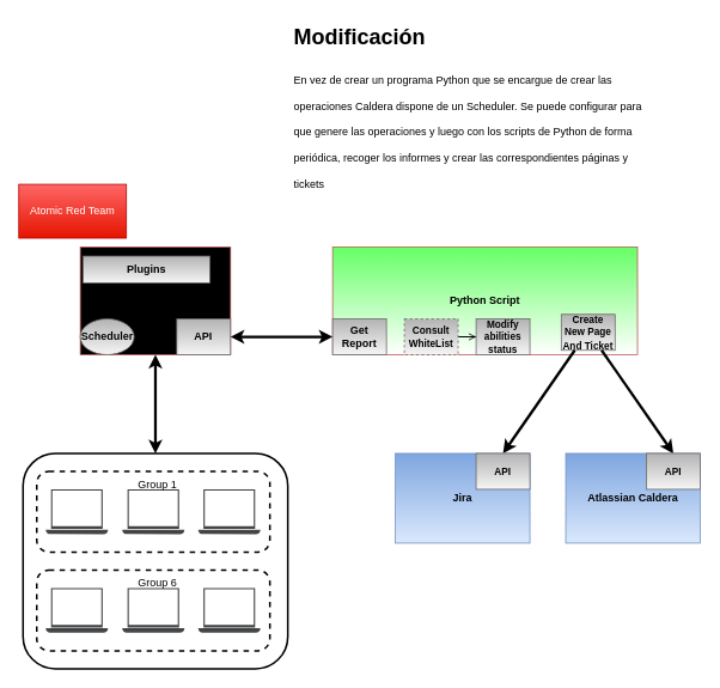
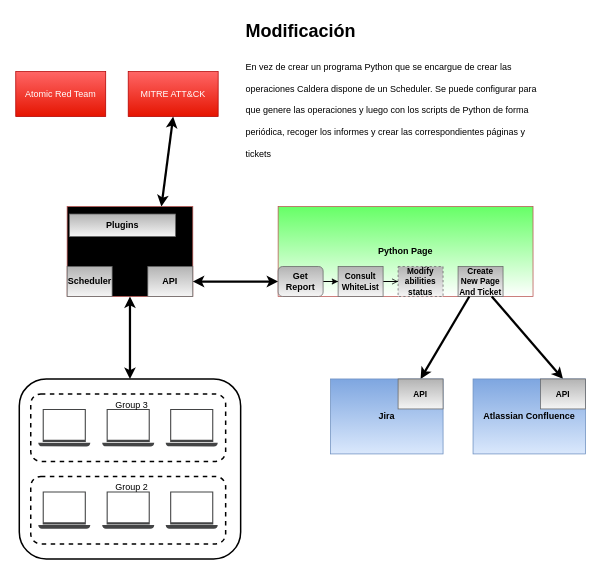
  <mxCell id="0" />
  <mxCell id="1" parent="0" />
- <mxCell id="4" value="Atomic Red Team" style="rounded=0;whiteSpace=wrap;html=1;fillColor=#e51400;fontColor=#ffffff;strokeColor=#B20000;gradientColor=#FF6666;gradientDirection=north;" parent="1" vertex="1"><mxGeometry x="20" y="205" width="120" height="60" as="geometry" /></mxCell>
+ <mxCell id="2" value="MITRE ATT&amp;amp;CK" style="rounded=0;whiteSpace=wrap;html=1;fillColor=#e51400;fontColor=#ffffff;strokeColor=#B20000;gradientColor=#FF6666;gradientDirection=north;" parent="1" vertex="1"><mxGeometry x="170" y="95" width="120" height="60" as="geometry" /></mxCell>
+ <mxCell id="3" value="" style="endArrow=classic;startArrow=classic;html=1;rounded=0;entryX=0.5;entryY=1;entryDx=0;entryDy=0;exitX=0.75;exitY=0;exitDx=0;exitDy=0;strokeWidth=3;" parent="1" source="7" target="2" edge="1"><mxGeometry width="50" height="50" relative="1" as="geometry"><mxPoint x="120" y="285" as="sourcePoint" /><mxPoint x="80" y="165" as="targetPoint" /></mxGeometry></mxCell>
+ <mxCell id="4" value="Atomic Red Team" style="rounded=0;whiteSpace=wrap;html=1;fillColor=#e51400;fontColor=#ffffff;strokeColor=#B20000;gradientColor=#FF6666;gradientDirection=north;" parent="1" vertex="1"><mxGeometry x="20" y="95" width="120" height="60" as="geometry" /></mxCell>
  <mxCell id="5" value="&lt;h1 style=&quot;margin-top: 0px;&quot;&gt;Modificación&lt;/h1&gt;&lt;h1 style=&quot;margin-top: 0px;&quot;&gt;&lt;span style=&quot;font-size: 12px; font-weight: normal;&quot;&gt;En vez de crear un programa Python que se encargue de crear las operaciones Caldera dispone de un Scheduler. Se puede configurar para que genere las operaciones y luego con los scripts de Python de forma &lt;/span&gt;&lt;span style=&quot;font-size: 12px; font-weight: 400;&quot;&gt;periódica, recoger los informes y crear las correspondientes páginas y tickets&lt;/span&gt;&lt;br&gt;&lt;/h1&gt;" style="text;html=1;whiteSpace=wrap;overflow=hidden;rounded=0;" parent="1" vertex="1"><mxGeometry x="325" y="20" width="400" height="210" as="geometry" /></mxCell>
  <mxCell id="6" value="" style="group" vertex="1" connectable="0" parent="1"><mxGeometry x="40" y="275" width="740" height="470" as="geometry" /></mxCell>
  <mxCell id="7" value="&lt;b&gt;MITRE Caldera Server&lt;/b&gt;" style="rounded=0;whiteSpace=wrap;html=1;fillColor=#FF3333;strokeColor=#b85450;gradientColor=light-dark(#ffffff, #ededed);" parent="6" vertex="1"><mxGeometry x="48.54" width="167.64" height="120" as="geometry" /></mxCell>
  <mxCell id="8" value="" style="group" parent="6" vertex="1" connectable="0"><mxGeometry y="250" width="280" height="220" as="geometry" /></mxCell>
  <mxCell id="9" value="" style="group" parent="8" vertex="1" connectable="0"><mxGeometry width="280" height="220" as="geometry" /></mxCell>
  <mxCell id="10" value="" style="rounded=1;whiteSpace=wrap;html=1;strokeWidth=2;" parent="9" vertex="1"><mxGeometry x="-15.28" y="-20" width="295.28" height="240" as="geometry" /></mxCell>
  <mxCell id="11" value="" style="rounded=1;whiteSpace=wrap;html=1;dashed=1;strokeWidth=2;" parent="9" vertex="1"><mxGeometry width="260" height="90" as="geometry" /></mxCell>
  <mxCell id="12" value="" style="sketch=0;pointerEvents=1;shadow=0;dashed=0;html=1;strokeColor=none;fillColor=#434445;aspect=fixed;labelPosition=center;verticalLabelPosition=bottom;verticalAlign=top;align=center;outlineConnect=0;shape=mxgraph.vvd.laptop;" parent="9" vertex="1"><mxGeometry x="10" y="20" width="69.44" height="50" as="geometry" /></mxCell>
  <mxCell id="13" value="" style="sketch=0;pointerEvents=1;shadow=0;dashed=0;html=1;strokeColor=none;fillColor=#434445;aspect=fixed;labelPosition=center;verticalLabelPosition=bottom;verticalAlign=top;align=center;outlineConnect=0;shape=mxgraph.vvd.laptop;" parent="9" vertex="1"><mxGeometry x="95.28" y="20" width="69.44" height="50" as="geometry" /></mxCell>
  <mxCell id="14" value="" style="sketch=0;pointerEvents=1;shadow=0;dashed=0;html=1;strokeColor=none;fillColor=#434445;aspect=fixed;labelPosition=center;verticalLabelPosition=bottom;verticalAlign=top;align=center;outlineConnect=0;shape=mxgraph.vvd.laptop;" parent="9" vertex="1"><mxGeometry x="180" y="20" width="69.44" height="50" as="geometry" /></mxCell>
- <mxCell id="15" value="Group 1" style="text;html=1;align=center;verticalAlign=middle;whiteSpace=wrap;rounded=0;" parent="9" vertex="1"><mxGeometry x="105" width="60" height="30" as="geometry" /></mxCell>
+ <mxCell id="15" value="Group 3" style="text;html=1;align=center;verticalAlign=middle;whiteSpace=wrap;rounded=0;" parent="9" vertex="1"><mxGeometry x="105" width="60" height="30" as="geometry" /></mxCell>
  <mxCell id="16" value="" style="shape=image;verticalLabelPosition=bottom;labelBackgroundColor=default;verticalAlign=top;aspect=fixed;imageAspect=0;image=https://cdn.freelogovectors.net/wp-content/uploads/2023/07/linux-logo-02-freelogovectors.net_.png;" parent="9" vertex="1"><mxGeometry x="105" y="22.5" width="50" height="37.5" as="geometry" /></mxCell>
  <mxCell id="17" value="" style="shape=image;verticalLabelPosition=bottom;labelBackgroundColor=default;verticalAlign=top;aspect=fixed;imageAspect=0;image=https://upload.wikimedia.org/wikipedia/commons/thumb/a/ae/Windows_key_logo_2012_%28dark-grey%29.svg/1862px-Windows_key_logo_2012_%28dark-grey%29.svg.png;" parent="9" vertex="1"><mxGeometry x="31.1" y="26.25" width="27.25" height="30" as="geometry" /></mxCell>
  <mxCell id="18" value="" style="shape=image;verticalLabelPosition=bottom;labelBackgroundColor=default;verticalAlign=top;aspect=fixed;imageAspect=0;image=https://cdn-icons-png.flaticon.com/512/2/2235.png;" parent="9" vertex="1"><mxGeometry x="198.72" y="25.25" width="32" height="32" as="geometry" /></mxCell>
  <mxCell id="19" value="" style="group" parent="8" vertex="1" connectable="0"><mxGeometry y="110" width="260" height="90" as="geometry" /></mxCell>
  <mxCell id="20" value="" style="rounded=1;whiteSpace=wrap;html=1;dashed=1;strokeWidth=2;" parent="19" vertex="1"><mxGeometry width="260" height="90" as="geometry" /></mxCell>
  <mxCell id="21" value="" style="sketch=0;pointerEvents=1;shadow=0;dashed=0;html=1;strokeColor=none;fillColor=#434445;aspect=fixed;labelPosition=center;verticalLabelPosition=bottom;verticalAlign=top;align=center;outlineConnect=0;shape=mxgraph.vvd.laptop;" parent="19" vertex="1"><mxGeometry x="10" y="20" width="69.44" height="50" as="geometry" /></mxCell>
  <mxCell id="22" value="" style="sketch=0;pointerEvents=1;shadow=0;dashed=0;html=1;strokeColor=none;fillColor=#434445;aspect=fixed;labelPosition=center;verticalLabelPosition=bottom;verticalAlign=top;align=center;outlineConnect=0;shape=mxgraph.vvd.laptop;" parent="19" vertex="1"><mxGeometry x="95.28" y="20" width="69.44" height="50" as="geometry" /></mxCell>
  <mxCell id="23" value="" style="sketch=0;pointerEvents=1;shadow=0;dashed=0;html=1;strokeColor=none;fillColor=#434445;aspect=fixed;labelPosition=center;verticalLabelPosition=bottom;verticalAlign=top;align=center;outlineConnect=0;shape=mxgraph.vvd.laptop;" parent="19" vertex="1"><mxGeometry x="180" y="20" width="69.44" height="50" as="geometry" /></mxCell>
- <mxCell id="24" value="Group 6" style="text;html=1;align=center;verticalAlign=middle;whiteSpace=wrap;rounded=0;" parent="19" vertex="1"><mxGeometry x="105" width="60" height="30" as="geometry" /></mxCell>
+ <mxCell id="24" value="Group 2" style="text;html=1;align=center;verticalAlign=middle;whiteSpace=wrap;rounded=0;" parent="19" vertex="1"><mxGeometry x="105" width="60" height="30" as="geometry" /></mxCell>
  <mxCell id="25" value="" style="shape=image;verticalLabelPosition=bottom;labelBackgroundColor=default;verticalAlign=top;aspect=fixed;imageAspect=0;image=https://upload.wikimedia.org/wikipedia/commons/thumb/a/ae/Windows_key_logo_2012_%28dark-grey%29.svg/1862px-Windows_key_logo_2012_%28dark-grey%29.svg.png;" parent="19" vertex="1"><mxGeometry x="116.37" y="27" width="27.25" height="30" as="geometry" /></mxCell>
  <mxCell id="26" value="" style="shape=image;verticalLabelPosition=bottom;labelBackgroundColor=default;verticalAlign=top;aspect=fixed;imageAspect=0;image=https://cdn.freelogovectors.net/wp-content/uploads/2023/07/linux-logo-02-freelogovectors.net_.png;" parent="19" vertex="1"><mxGeometry x="188.39" y="22.25" width="52.66" height="39.5" as="geometry" /></mxCell>
  <mxCell id="27" value="" style="shape=image;verticalLabelPosition=bottom;labelBackgroundColor=default;verticalAlign=top;aspect=fixed;imageAspect=0;image=https://upload.wikimedia.org/wikipedia/commons/thumb/a/ae/Windows_key_logo_2012_%28dark-grey%29.svg/1862px-Windows_key_logo_2012_%28dark-grey%29.svg.png;" parent="19" vertex="1"><mxGeometry x="31.1" y="27" width="27.25" height="30" as="geometry" /></mxCell>
  <mxCell id="28" value="" style="endArrow=classic;startArrow=classic;html=1;rounded=0;entryX=0.5;entryY=1;entryDx=0;entryDy=0;exitX=0.5;exitY=0;exitDx=0;exitDy=0;strokeWidth=3;" parent="6" source="10" target="7" edge="1"><mxGeometry width="50" height="50" relative="1" as="geometry"><mxPoint x="80" y="200" as="sourcePoint" /><mxPoint x="130" y="150" as="targetPoint" /></mxGeometry></mxCell>
- <mxCell id="29" value="&lt;b&gt;Python Script&lt;/b&gt;" style="rounded=0;whiteSpace=wrap;html=1;fillColor=#66FF66;strokeColor=#b85450;gradientColor=#FFFFFF;" parent="6" vertex="1"><mxGeometry x="330" width="340" height="120" as="geometry" /></mxCell>
+ <mxCell id="29" value="&lt;b&gt;Python Page&lt;/b&gt;" style="rounded=0;whiteSpace=wrap;html=1;fillColor=#66FF66;strokeColor=#b85450;gradientColor=#FFFFFF;" parent="6" vertex="1"><mxGeometry x="330" width="340" height="120" as="geometry" /></mxCell>
  <mxCell id="30" value="&lt;b&gt;API&lt;/b&gt;" style="rounded=0;whiteSpace=wrap;html=1;fillColor=#f5f5f5;strokeColor=#666666;gradientColor=#b3b3b3;gradientDirection=north;" parent="6" vertex="1"><mxGeometry x="156.18" y="80" width="60" height="40" as="geometry" /></mxCell>
  <mxCell id="31" value="" style="endArrow=classic;startArrow=classic;html=1;rounded=0;exitX=1;exitY=0.5;exitDx=0;exitDy=0;entryX=0;entryY=0.5;entryDx=0;entryDy=0;strokeWidth=3;" parent="6" source="30" edge="1"><mxGeometry width="50" height="50" relative="1" as="geometry"><mxPoint x="310" y="240" as="sourcePoint" /><mxPoint x="330" y="100" as="targetPoint" /></mxGeometry></mxCell>
- <mxCell id="33" value="&lt;b&gt;Get Report&lt;/b&gt;" style="rounded=0;whiteSpace=wrap;html=1;fillColor=#f5f5f5;strokeColor=#666666;gradientColor=#b3b3b3;gradientDirection=north;" parent="6" vertex="1"><mxGeometry x="330" y="80" width="60" height="40" as="geometry" /></mxCell>
- <mxCell id="34" value="&lt;b&gt;&lt;font style=&quot;font-size: 11px;&quot;&gt;Create New Page And Ticket&lt;/font&gt;&lt;/b&gt;" style="rounded=0;whiteSpace=wrap;html=1;fillColor=#f5f5f5;strokeColor=#666666;gradientColor=#b3b3b3;gradientDirection=north;" parent="6" vertex="1"><mxGeometry x="585" y="75" width="60" height="40" as="geometry" /></mxCell>
+ <mxCell id="32" value="" style="edgeStyle=orthogonalEdgeStyle;rounded=0;orthogonalLoop=1;jettySize=auto;html=1;" edge="1" parent="6" source="33" target="40"><mxGeometry relative="1" as="geometry" /></mxCell>
+ <mxCell id="33" value="&lt;b&gt;Get Report&lt;/b&gt;" style="whiteSpace=wrap;html=1;fillColor=#f5f5f5;strokeColor=#666666;gradientColor=#b3b3b3;gradientDirection=north;rounded=1;" parent="6" vertex="1"><mxGeometry x="330" y="80" width="60" height="40" as="geometry" /></mxCell>
+ <mxCell id="34" value="&lt;b&gt;&lt;font style=&quot;font-size: 11px;&quot;&gt;Create New Page And Ticket&lt;/font&gt;&lt;/b&gt;" style="rounded=0;whiteSpace=wrap;html=1;fillColor=#f5f5f5;strokeColor=#666666;gradientColor=#b3b3b3;gradientDirection=north;" parent="6" vertex="1"><mxGeometry x="570" y="80" width="60" height="40" as="geometry" /></mxCell>
  <mxCell id="35" value="" style="endArrow=classic;html=1;rounded=0;exitX=0.75;exitY=1;exitDx=0;exitDy=0;entryX=0.5;entryY=0;entryDx=0;entryDy=0;strokeWidth=3;" parent="6" source="34" target="44" edge="1"><mxGeometry width="50" height="50" relative="1" as="geometry"><mxPoint x="670" y="220" as="sourcePoint" /><mxPoint x="720" y="170" as="targetPoint" /></mxGeometry></mxCell>
  <mxCell id="36" value="&lt;b&gt;Plugins&lt;/b&gt;" style="rounded=0;whiteSpace=wrap;html=1;fillColor=#f5f5f5;strokeColor=#666666;gradientColor=#b3b3b3;gradientDirection=north;" parent="6" vertex="1"><mxGeometry x="51.63" y="10" width="141.46" height="30" as="geometry" /></mxCell>
  <mxCell id="37" value="" style="endArrow=classic;html=1;rounded=0;entryX=0.5;entryY=0;entryDx=0;entryDy=0;exitX=0.25;exitY=1;exitDx=0;exitDy=0;strokeWidth=3;" parent="6" source="34" target="47" edge="1"><mxGeometry width="50" height="50" relative="1" as="geometry"><mxPoint x="320" y="220" as="sourcePoint" /><mxPoint x="370" y="170" as="targetPoint" /></mxGeometry></mxCell>
- <mxCell id="38" value="&lt;b&gt;Scheduler&lt;/b&gt;" style="ellipse;whiteSpace=wrap;html=1;fillColor=#f5f5f5;strokeColor=#666666;gradientColor=#b3b3b3;gradientDirection=north;" parent="6" vertex="1"><mxGeometry x="48.54" y="80" width="60" height="40" as="geometry" /></mxCell>
+ <mxCell id="38" value="&lt;b&gt;Scheduler&lt;/b&gt;" style="rounded=0;whiteSpace=wrap;html=1;fillColor=#f5f5f5;strokeColor=#666666;gradientColor=#b3b3b3;gradientDirection=north;" parent="6" vertex="1"><mxGeometry x="48.54" y="80" width="60" height="40" as="geometry" /></mxCell>
  <mxCell id="39" value="" style="edgeStyle=orthogonalEdgeStyle;rounded=0;orthogonalLoop=1;jettySize=auto;html=1;endArrow=open;" edge="1" parent="6" source="40" target="41"><mxGeometry relative="1" as="geometry" /></mxCell>
- <mxCell id="40" value="&lt;b&gt;&lt;font style=&quot;font-size: 11px;&quot;&gt;Consult WhiteList&lt;/font&gt;&lt;/b&gt;" style="rounded=0;whiteSpace=wrap;html=1;fillColor=#f5f5f5;strokeColor=#666666;gradientColor=#b3b3b3;gradientDirection=north;dashed=1;" vertex="1" parent="6"><mxGeometry x="410" y="80" width="60" height="40" as="geometry" /></mxCell>
- <mxCell id="41" value="&lt;span style=&quot;font-size: 11px;&quot;&gt;&lt;b&gt;Modify abilities status&lt;/b&gt;&lt;/span&gt;" style="rounded=0;whiteSpace=wrap;html=1;fillColor=#f5f5f5;strokeColor=#666666;gradientColor=#b3b3b3;gradientDirection=north;" vertex="1" parent="6"><mxGeometry x="490" y="80" width="60" height="40" as="geometry" /></mxCell>
+ <mxCell id="40" value="&lt;b&gt;&lt;font style=&quot;font-size: 11px;&quot;&gt;Consult WhiteList&lt;/font&gt;&lt;/b&gt;" style="rounded=0;whiteSpace=wrap;html=1;fillColor=#f5f5f5;strokeColor=#666666;gradientColor=#b3b3b3;gradientDirection=north;" vertex="1" parent="6"><mxGeometry x="410" y="80" width="60" height="40" as="geometry" /></mxCell>
+ <mxCell id="41" value="&lt;span style=&quot;font-size: 11px;&quot;&gt;&lt;b&gt;Modify abilities status&lt;/b&gt;&lt;/span&gt;" style="rounded=0;whiteSpace=wrap;html=1;fillColor=#f5f5f5;strokeColor=#666666;gradientColor=#b3b3b3;gradientDirection=north;dashed=1;" vertex="1" parent="6"><mxGeometry x="490" y="80" width="60" height="40" as="geometry" /></mxCell>
  <mxCell id="42" value="" style="group" vertex="1" connectable="0" parent="6"><mxGeometry x="590" y="230" width="150" height="100" as="geometry" /></mxCell>
- <mxCell id="43" value="&lt;b&gt;Atlassian Caldera&lt;/b&gt;" style="rounded=0;whiteSpace=wrap;html=1;fillColor=#dae8fc;gradientColor=#7ea6e0;strokeColor=#6c8ebf;gradientDirection=north;" parent="42" vertex="1"><mxGeometry width="150" height="100" as="geometry" /></mxCell>
+ <mxCell id="43" value="&lt;b&gt;Atlassian Confluence&lt;/b&gt;" style="rounded=0;whiteSpace=wrap;html=1;fillColor=#dae8fc;gradientColor=#7ea6e0;strokeColor=#6c8ebf;gradientDirection=north;" parent="42" vertex="1"><mxGeometry width="150" height="100" as="geometry" /></mxCell>
  <mxCell id="44" value="&lt;b&gt;&lt;font style=&quot;font-size: 11px;&quot;&gt;API&lt;/font&gt;&lt;/b&gt;" style="rounded=0;whiteSpace=wrap;html=1;fillColor=#f5f5f5;strokeColor=#666666;gradientColor=#b3b3b3;gradientDirection=north;" parent="42" vertex="1"><mxGeometry x="90" width="60" height="40" as="geometry" /></mxCell>
  <mxCell id="45" value="" style="group" vertex="1" connectable="0" parent="6"><mxGeometry x="400" y="230" width="150" height="100" as="geometry" /></mxCell>
  <mxCell id="46" value="&lt;b&gt;Jira&lt;/b&gt;" style="rounded=0;whiteSpace=wrap;html=1;fillColor=#dae8fc;gradientColor=#7ea6e0;strokeColor=#6c8ebf;gradientDirection=north;" parent="45" vertex="1"><mxGeometry width="150" height="100" as="geometry" /></mxCell>
  <mxCell id="47" value="&lt;b&gt;&lt;font style=&quot;font-size: 11px;&quot;&gt;API&lt;/font&gt;&lt;/b&gt;" style="rounded=0;whiteSpace=wrap;html=1;fillColor=#f5f5f5;strokeColor=#666666;gradientColor=#b3b3b3;gradientDirection=north;" parent="45" vertex="1"><mxGeometry x="90" width="60" height="40" as="geometry" /></mxCell>
